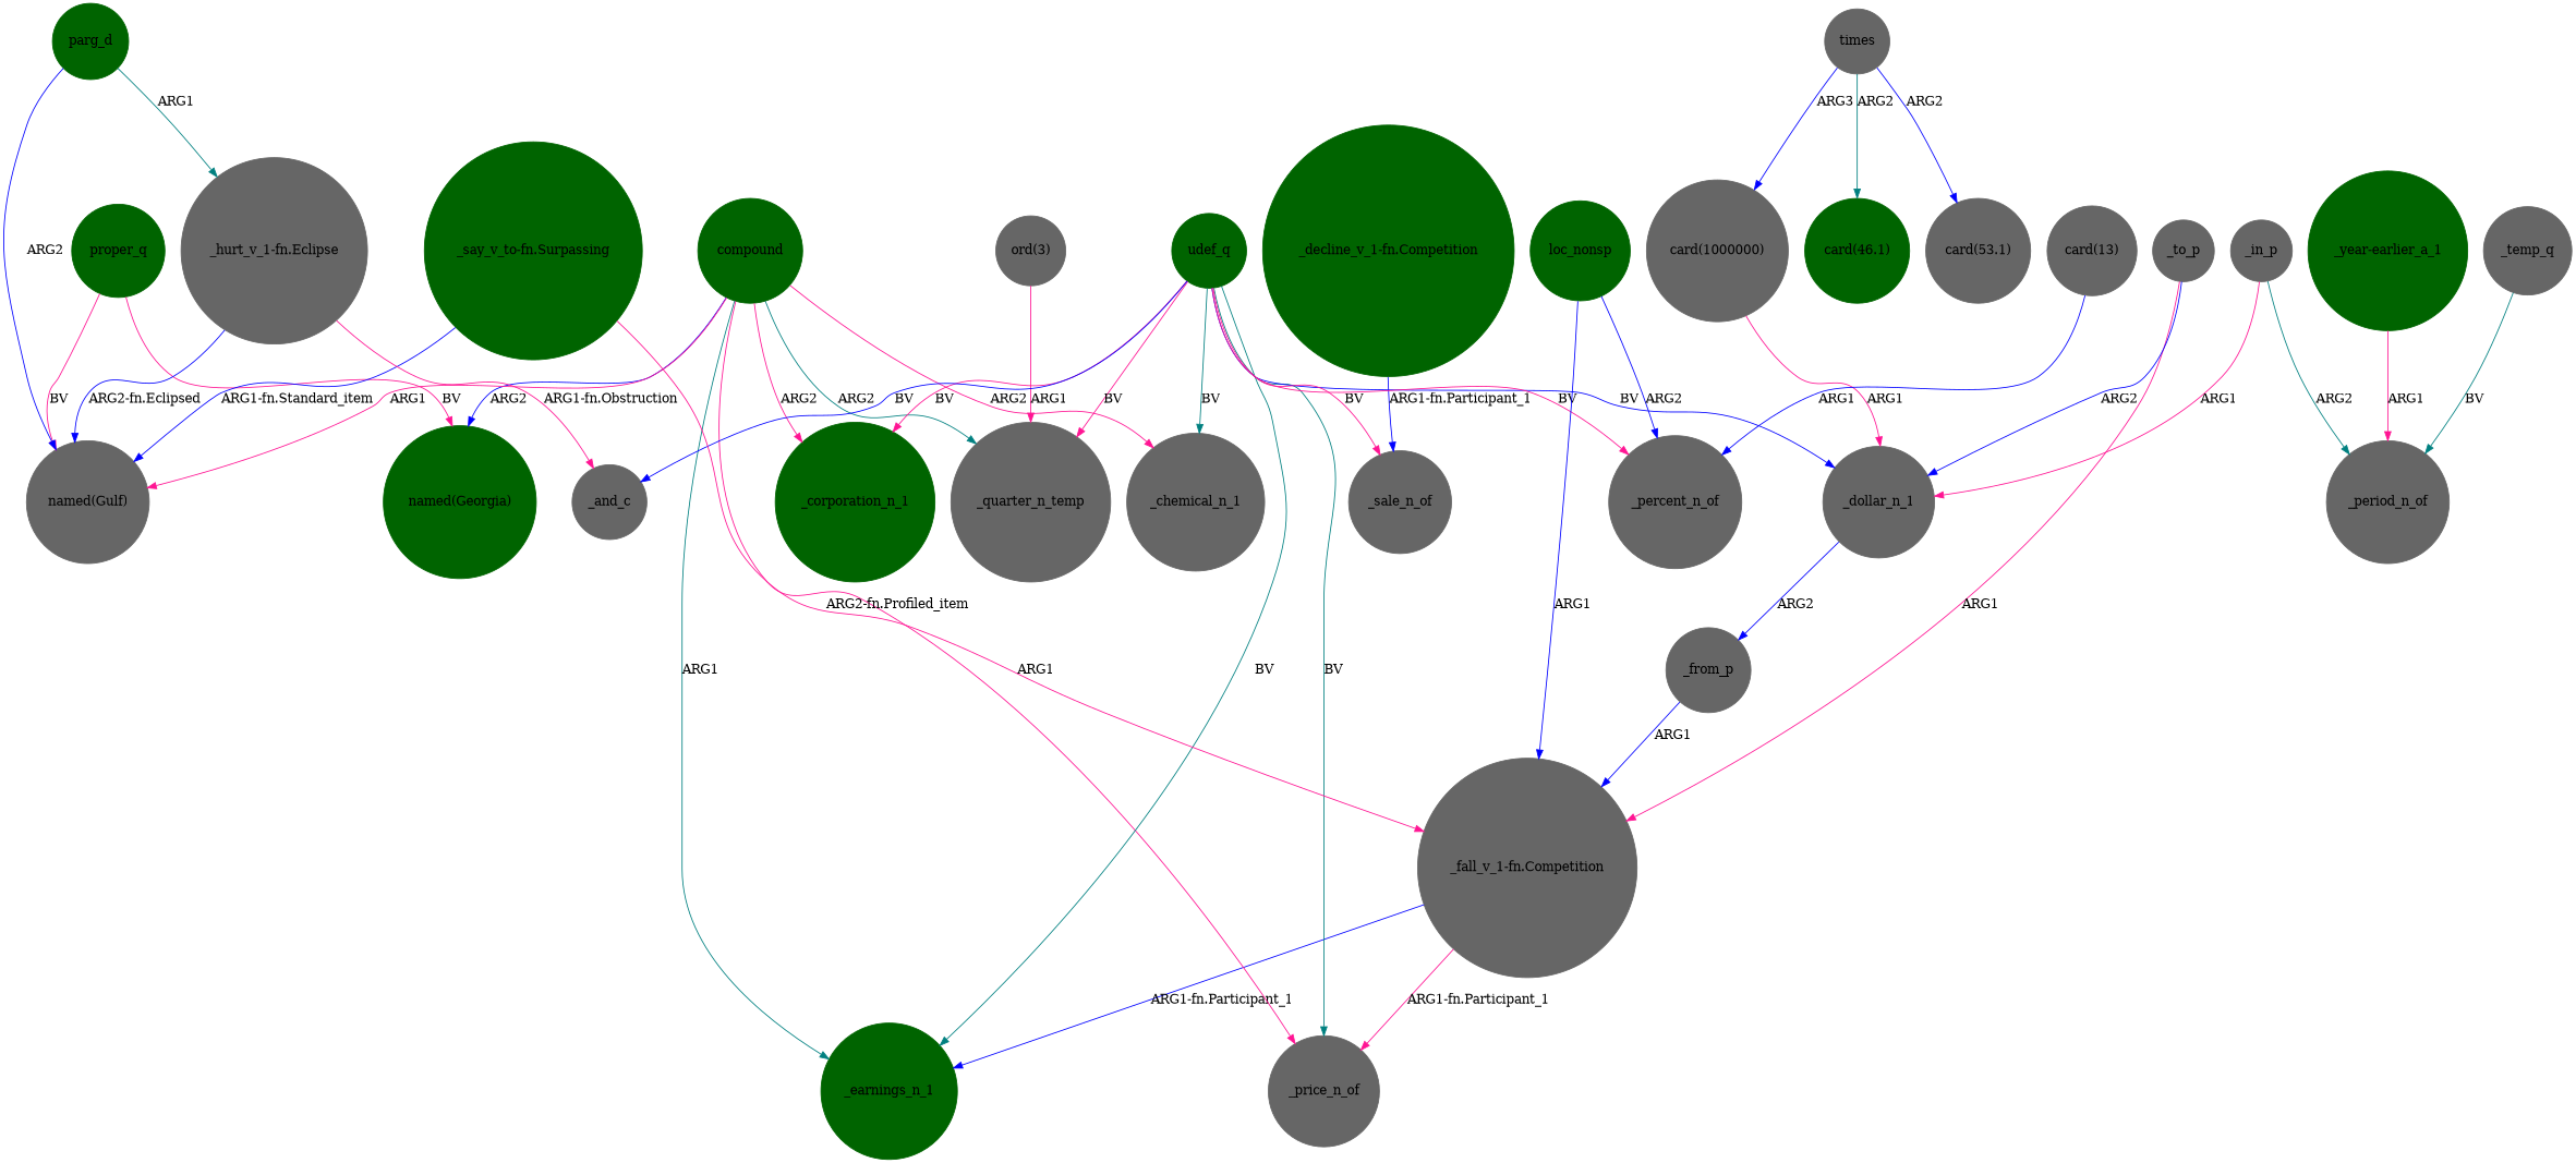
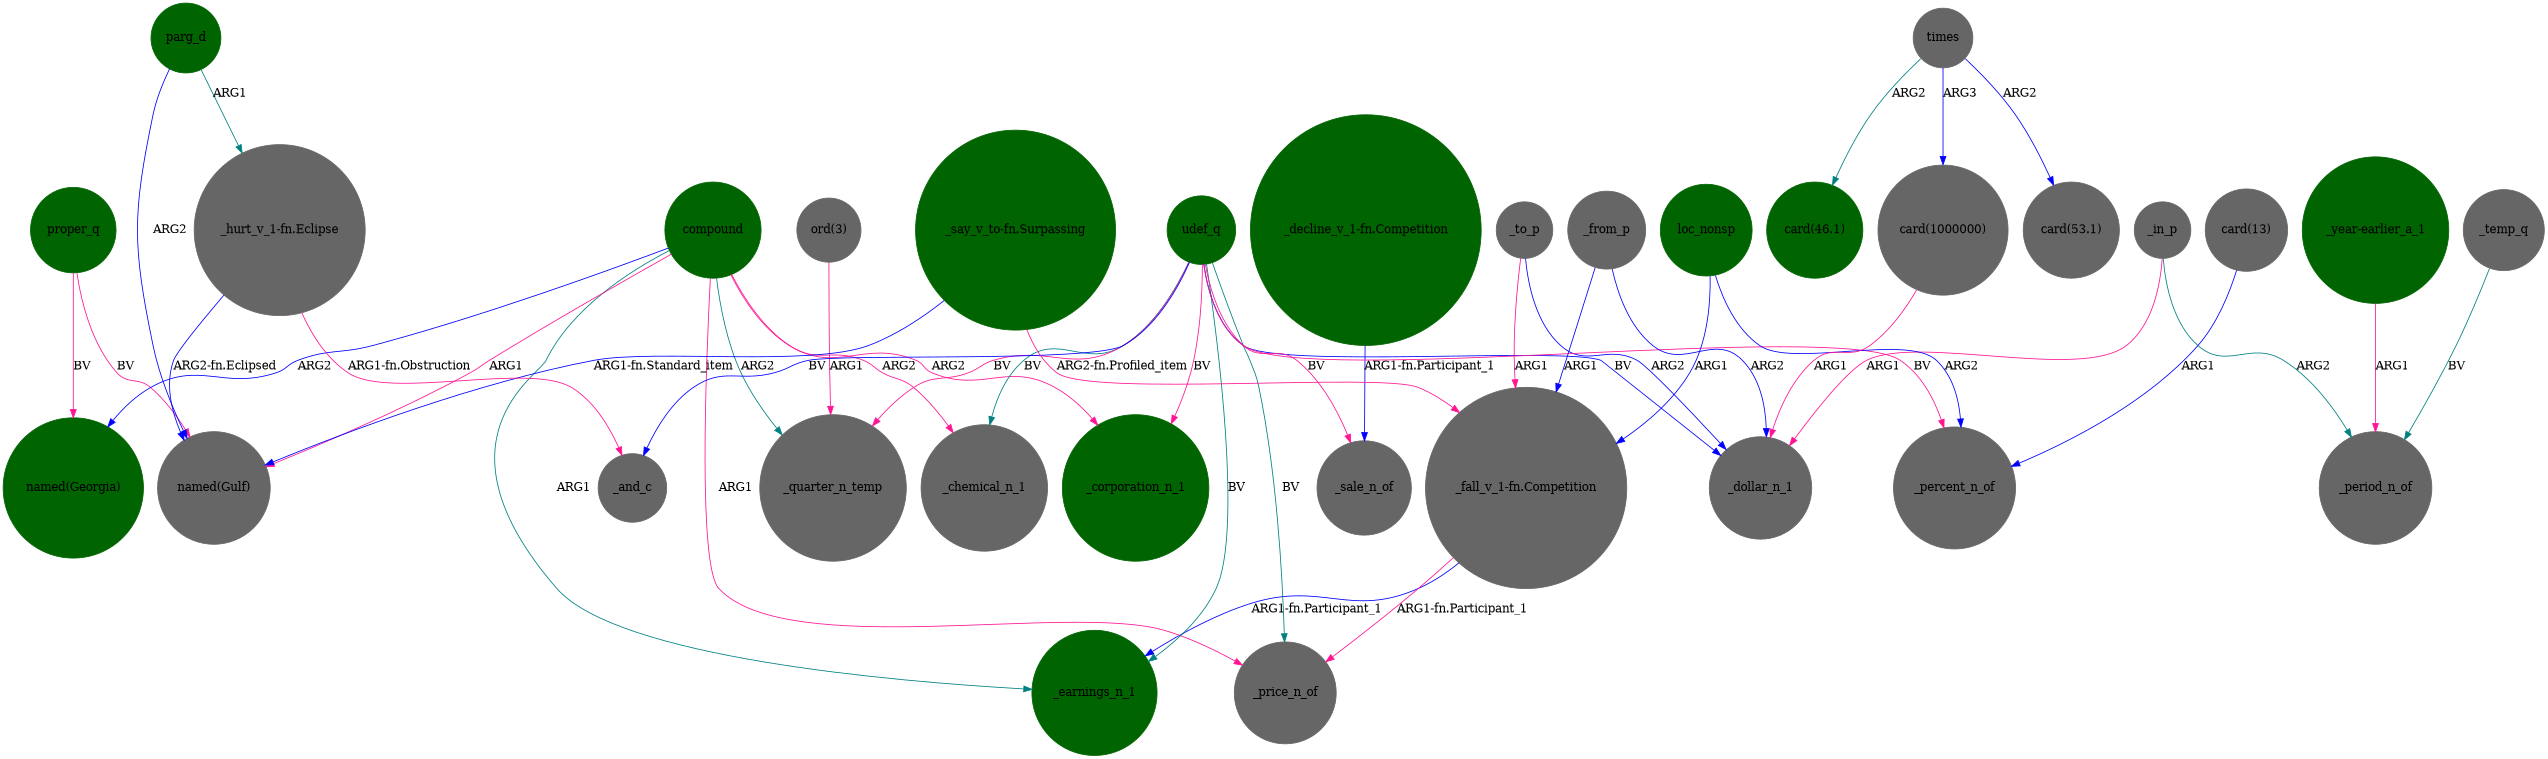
  digraph {
    node [color=gray40 shape=circle style=filled]
    edge [color=deeppink]
    _earnings_n_1 [color=darkgreen]
    "_fall_v_1-fn.Competition"
    _price_n_of
    proper_q [color=darkgreen]
    "named(Georgia)" [color=darkgreen]
    "named(Gulf)"
    _to_p
    _dollar_n_1
    compound [color=darkgreen]
    _chemical_n_1
    _quarter_n_temp
    _corporation_n_1 [color=darkgreen]
    "ord(3)"
    "_decline_v_1-fn.Competition" [color=darkgreen]
    _sale_n_of
    udef_q [color=darkgreen]
    _and_c
    _percent_n_of
    _in_p
    _period_n_of
    "_year-earlier_a_1" [color=darkgreen]
    loc_nonsp [color=darkgreen]
    times
    "card(1000000)"
    "card(46.1)" [color=darkgreen]
    "card(53.1)"
    "_say_v_to-fn.Surpassing" [color=darkgreen]
    _from_p
    "_hurt_v_1-fn.Eclipse"
    "card(13)"
    parg_d [color=darkgreen]
    n32 [label=_temp_q]
    "_fall_v_1-fn.Competition" -> _earnings_n_1 [color=blue label="ARG1-fn.Participant_1"]
    "_fall_v_1-fn.Competition" -> _price_n_of [label="ARG1-fn.Participant_1"]
    proper_q -> "named(Georgia)" [label=BV]
    proper_q -> "named(Gulf)" [label=BV]
    _to_p -> "_fall_v_1-fn.Competition" [label=ARG1]
    _to_p -> _dollar_n_1 [color=blue label=ARG2]
    compound -> _earnings_n_1 [color=teal label=ARG1]
    compound -> _price_n_of [label=ARG1]
    compound -> "named(Georgia)" [color=blue label=ARG2]
    compound -> "named(Gulf)" [label=ARG1]
    compound -> _chemical_n_1 [label=ARG2]
    compound -> _quarter_n_temp [color=teal label=ARG2]
    compound -> _corporation_n_1 [label=ARG2]
    "ord(3)" -> _quarter_n_temp [label=ARG1]
    "_decline_v_1-fn.Competition" -> _sale_n_of [color=blue label="ARG1-fn.Participant_1"]
    udef_q -> _earnings_n_1 [color=teal label=BV]
    udef_q -> _price_n_of [color=teal label=BV]
    udef_q -> _dollar_n_1 [color=blue label=BV]
    udef_q -> _chemical_n_1 [color=teal label=BV]
    udef_q -> _quarter_n_temp [label=BV]
    udef_q -> _corporation_n_1 [label=BV]
    udef_q -> _sale_n_of [label=BV]
    udef_q -> _and_c [color=blue label=BV]
    udef_q -> _percent_n_of [label=BV]
    _in_p -> _dollar_n_1 [label=ARG1]
    _in_p -> _period_n_of [color=teal label=ARG2]
    "_year-earlier_a_1" -> _period_n_of [label=ARG1]
    loc_nonsp -> "_fall_v_1-fn.Competition" [color=blue label=ARG1]
    loc_nonsp -> _percent_n_of [color=blue label=ARG2]
    times -> "card(1000000)" [color=blue label=ARG3]
    times -> "card(46.1)" [color=teal label=ARG2]
    times -> "card(53.1)" [color=blue label=ARG2]
    "card(1000000)" -> _dollar_n_1 [label=ARG1]
    "_say_v_to-fn.Surpassing" -> "_fall_v_1-fn.Competition" [label="ARG2-fn.Profiled_item"]
    "_say_v_to-fn.Surpassing" -> "named(Gulf)" [color=blue label="ARG1-fn.Standard_item"]
    _from_p -> "_fall_v_1-fn.Competition" [color=blue label=ARG1]
-   _dollar_n_1 -> _from_p [color=blue label=ARG2]
+   _from_p -> _dollar_n_1 [color=blue label=ARG2]
    "_hurt_v_1-fn.Eclipse" -> "named(Gulf)" [color=blue label="ARG2-fn.Eclipsed"]
    "_hurt_v_1-fn.Eclipse" -> _and_c [label="ARG1-fn.Obstruction"]
    "card(13)" -> _percent_n_of [color=blue label=ARG1]
    parg_d -> "named(Gulf)" [color=blue label=ARG2]
    parg_d -> "_hurt_v_1-fn.Eclipse" [color=teal label=ARG1]
    n32 -> _period_n_of [color=teal label=BV]
  }
